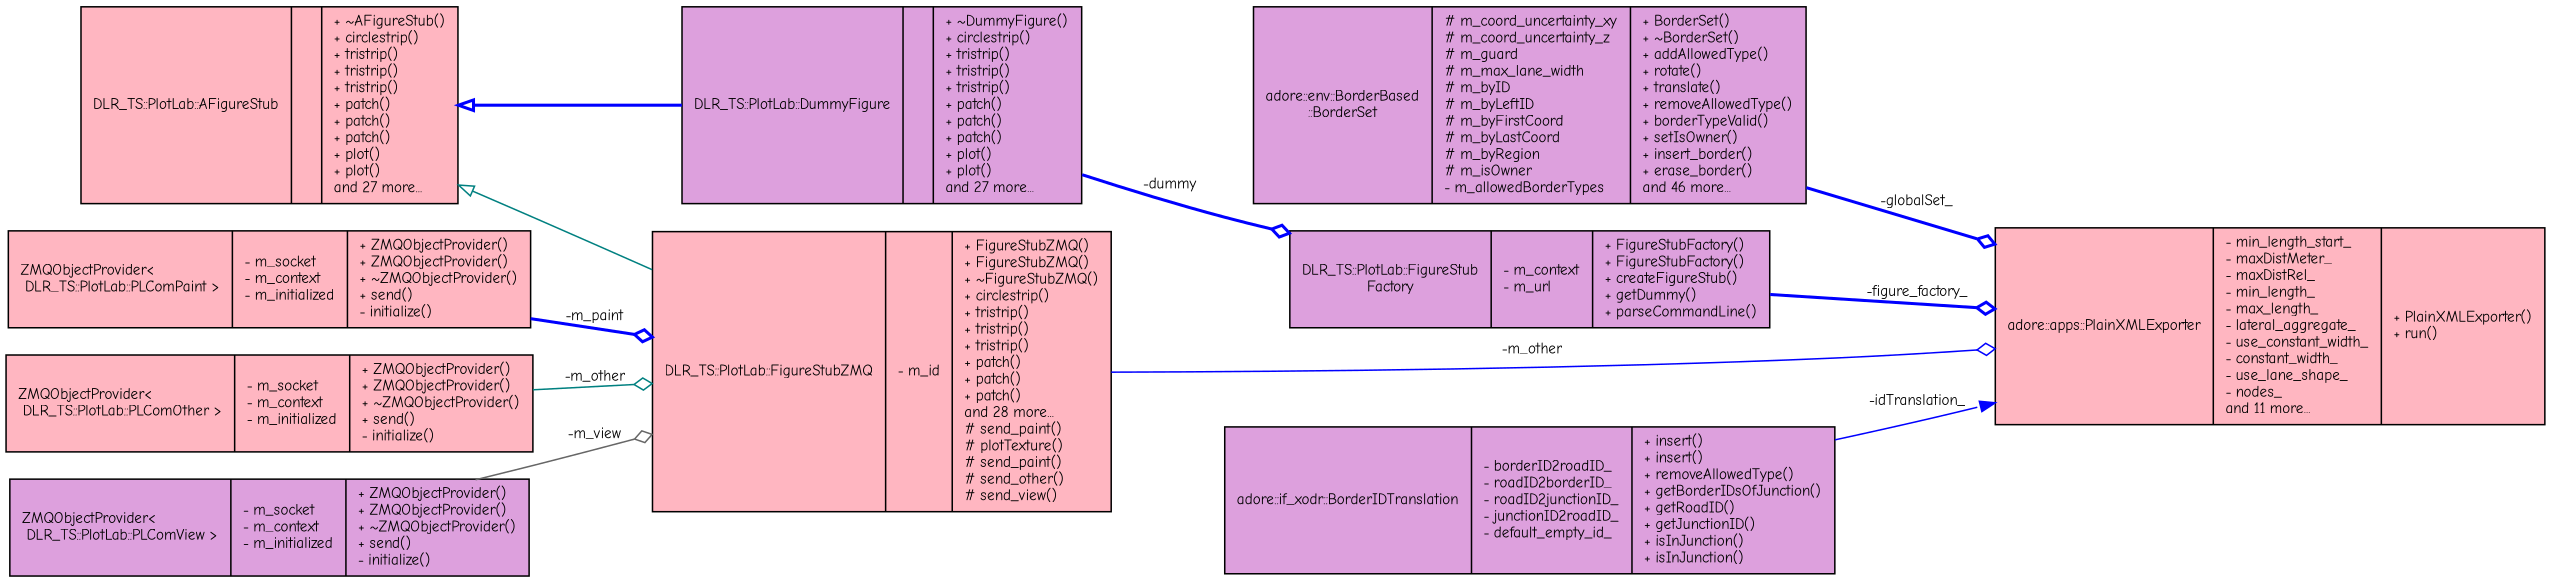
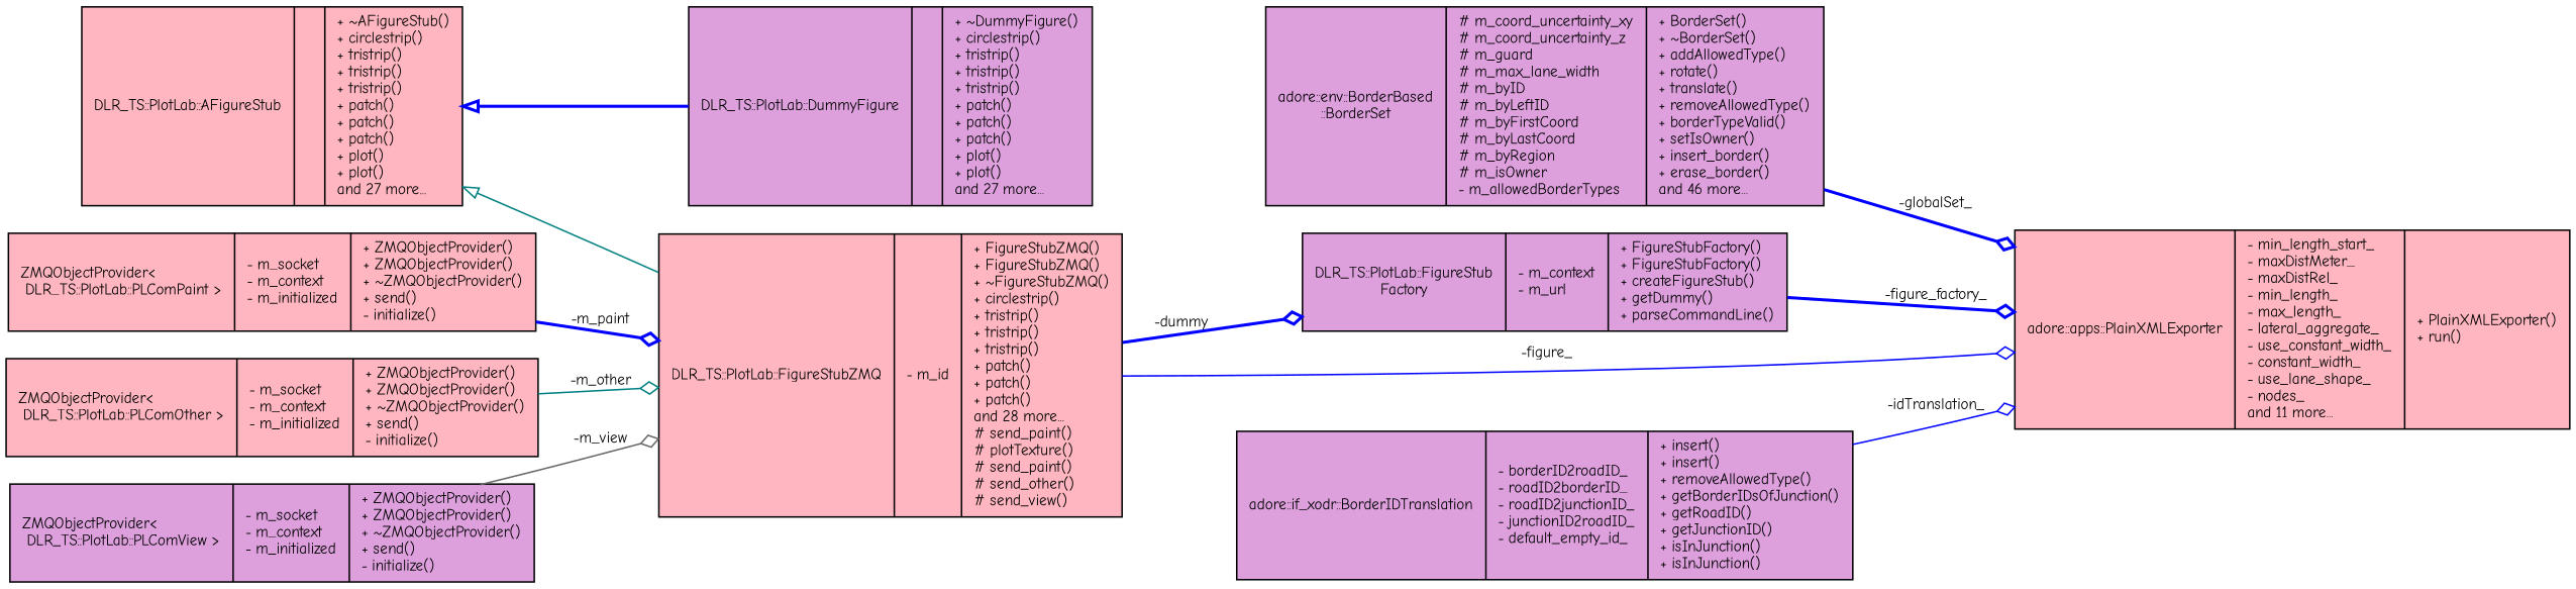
  digraph {
    fontname="Comic Neue"
    rankdir=LR
    node [color=black fillcolor=lightpink fontname="Comic Neue" fontsize=10 shape=record style=filled]
    edge [arrowhead=odiamond color=blue fontname="Comic Neue" fontsize=10 labelfontname=Helvetica labelfontsize=10 style=bold]
    n1 [fontcolor=black height=0.2 label="{adore::apps::PlainXMLExporter\n|- min_length_start_\l- maxDistMeter_\l- maxDistRel_\l- min_length_\l- max_length_\l- lateral_aggregate_\l- use_constant_width_\l- constant_width_\l- use_lane_shape_\l- nodes_\land 11 more...\l|+ PlainXMLExporter()\l+ run()\l}" width=0.4]
    n2 [fillcolor=plum height=0.2 label="{adore::env::BorderBased\l::BorderSet\n|# m_coord_uncertainty_xy\l# m_coord_uncertainty_z\l# m_guard\l# m_max_lane_width\l# m_byID\l# m_byLeftID\l# m_byFirstCoord\l# m_byLastCoord\l# m_byRegion\l# m_isOwner\l- m_allowedBorderTypes\l|+ BorderSet()\l+ ~BorderSet()\l+ addAllowedType()\l+ rotate()\l+ translate()\l+ removeAllowedType()\l+ borderTypeValid()\l+ setIsOwner()\l+ insert_border()\l+ erase_border()\land 46 more...\l}" width=0.4]
    n3 [height=0.2 label="{DLR_TS::PlotLab::FigureStubZMQ\n|- m_id\l|+ FigureStubZMQ()\l+ FigureStubZMQ()\l+ ~FigureStubZMQ()\l+ circlestrip()\l+ tristrip()\l+ tristrip()\l+ tristrip()\l+ patch()\l+ patch()\l+ patch()\land 28 more...\l# send_paint()\l# plotTexture()\l# send_paint()\l# send_other()\l# send_view()\l}" width=0.4]
    n4 [height=0.2 label="{DLR_TS::PlotLab::AFigureStub\n||+ ~AFigureStub()\l+ circlestrip()\l+ tristrip()\l+ tristrip()\l+ tristrip()\l+ patch()\l+ patch()\l+ patch()\l+ plot()\l+ plot()\land 27 more...\l}" width=0.4]
    n5 [fillcolor=plum height=0.2 label="{DLR_TS::PlotLab::DummyFigure\n||+ ~DummyFigure()\l+ circlestrip()\l+ tristrip()\l+ tristrip()\l+ tristrip()\l+ patch()\l+ patch()\l+ patch()\l+ plot()\l+ plot()\land 27 more...\l}" width=0.4]
    n6 [fillcolor=plum height=0.2 label="{DLR_TS::PlotLab::FigureStub\lFactory\n|- m_context\l- m_url\l|+ FigureStubFactory()\l+ FigureStubFactory()\l+ createFigureStub()\l+ getDummy()\l+ parseCommandLine()\l}" width=0.4]
    n7 [height=0.2 label="{ZMQObjectProvider\<\l DLR_TS::PlotLab::PLComOther \>\n|- m_socket\l- m_context\l- m_initialized\l|+ ZMQObjectProvider()\l+ ZMQObjectProvider()\l+ ~ZMQObjectProvider()\l+ send()\l- initialize()\l}" width=0.4]
    n8 [fillcolor=plum height=0.2 label="{ZMQObjectProvider\<\l DLR_TS::PlotLab::PLComView \>\n|- m_socket\l- m_context\l- m_initialized\l|+ ZMQObjectProvider()\l+ ZMQObjectProvider()\l+ ~ZMQObjectProvider()\l+ send()\l- initialize()\l}" width=0.4]
    n9 [height=0.2 label="{ZMQObjectProvider\<\l DLR_TS::PlotLab::PLComPaint \>\n|- m_socket\l- m_context\l- m_initialized\l|+ ZMQObjectProvider()\l+ ZMQObjectProvider()\l+ ~ZMQObjectProvider()\l+ send()\l- initialize()\l}" width=0.4]
    n10 [fillcolor=plum height=0.2 label="{adore::if_xodr::BorderIDTranslation\n|- borderID2roadID_\l- roadID2borderID_\l- roadID2junctionID_\l- junctionID2roadID_\l- default_empty_id_\l|+ insert()\l+ insert()\l+ removeAllowedType()\l+ getBorderIDsOfJunction()\l+ getRoadID()\l+ getJunctionID()\l+ isInJunction()\l+ isInJunction()\l}" width=0.4]
    n2 -> n1 [label=" -globalSet_"]
-   n3 -> n1 [label=" -m_other" style=solid]
+   n3 -> n1 [label=" -figure_" style=solid]
    n4 -> n3 [arrowtail=onormal color=teal dir=back style=solid arrowhead=""]
    n4 -> n5 [arrowtail=onormal dir=back arrowhead=""]
-   n5 -> n6 [label=" -dummy"]
+   n3 -> n6 [label=" -dummy"]
    n6 -> n1 [label=" -figure_factory_"]
    n7 -> n3 [color=teal label=" -m_other" style=solid]
    n8 -> n3 [color=gray40 label=" -m_view" style=solid]
    n9 -> n3 [label=" -m_paint"]
-   n10 -> n1 [arrowhead=normal label=" -idTranslation_" style=solid]
+   n10 -> n1 [label=" -idTranslation_" style=solid]
  }
